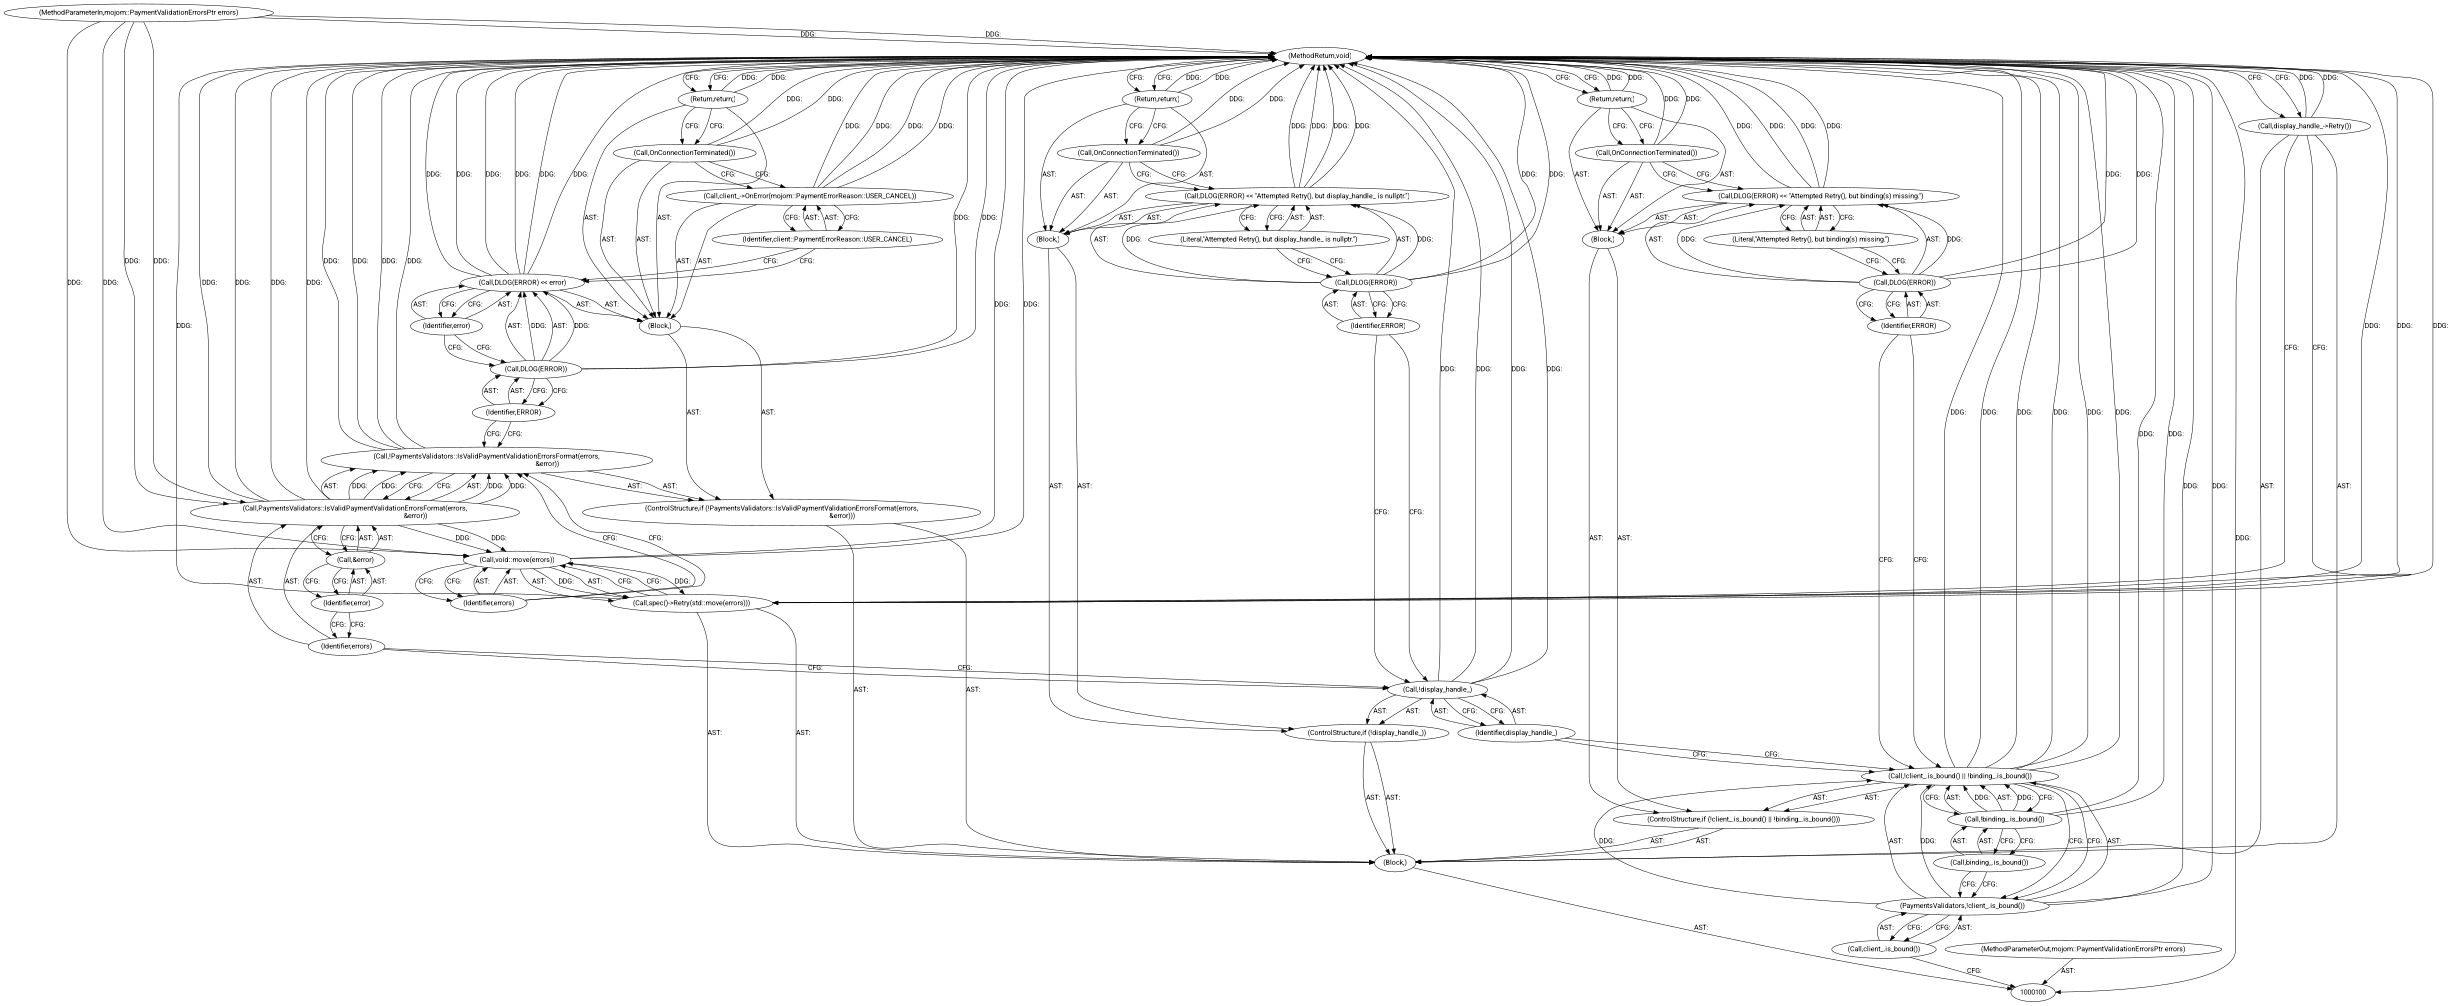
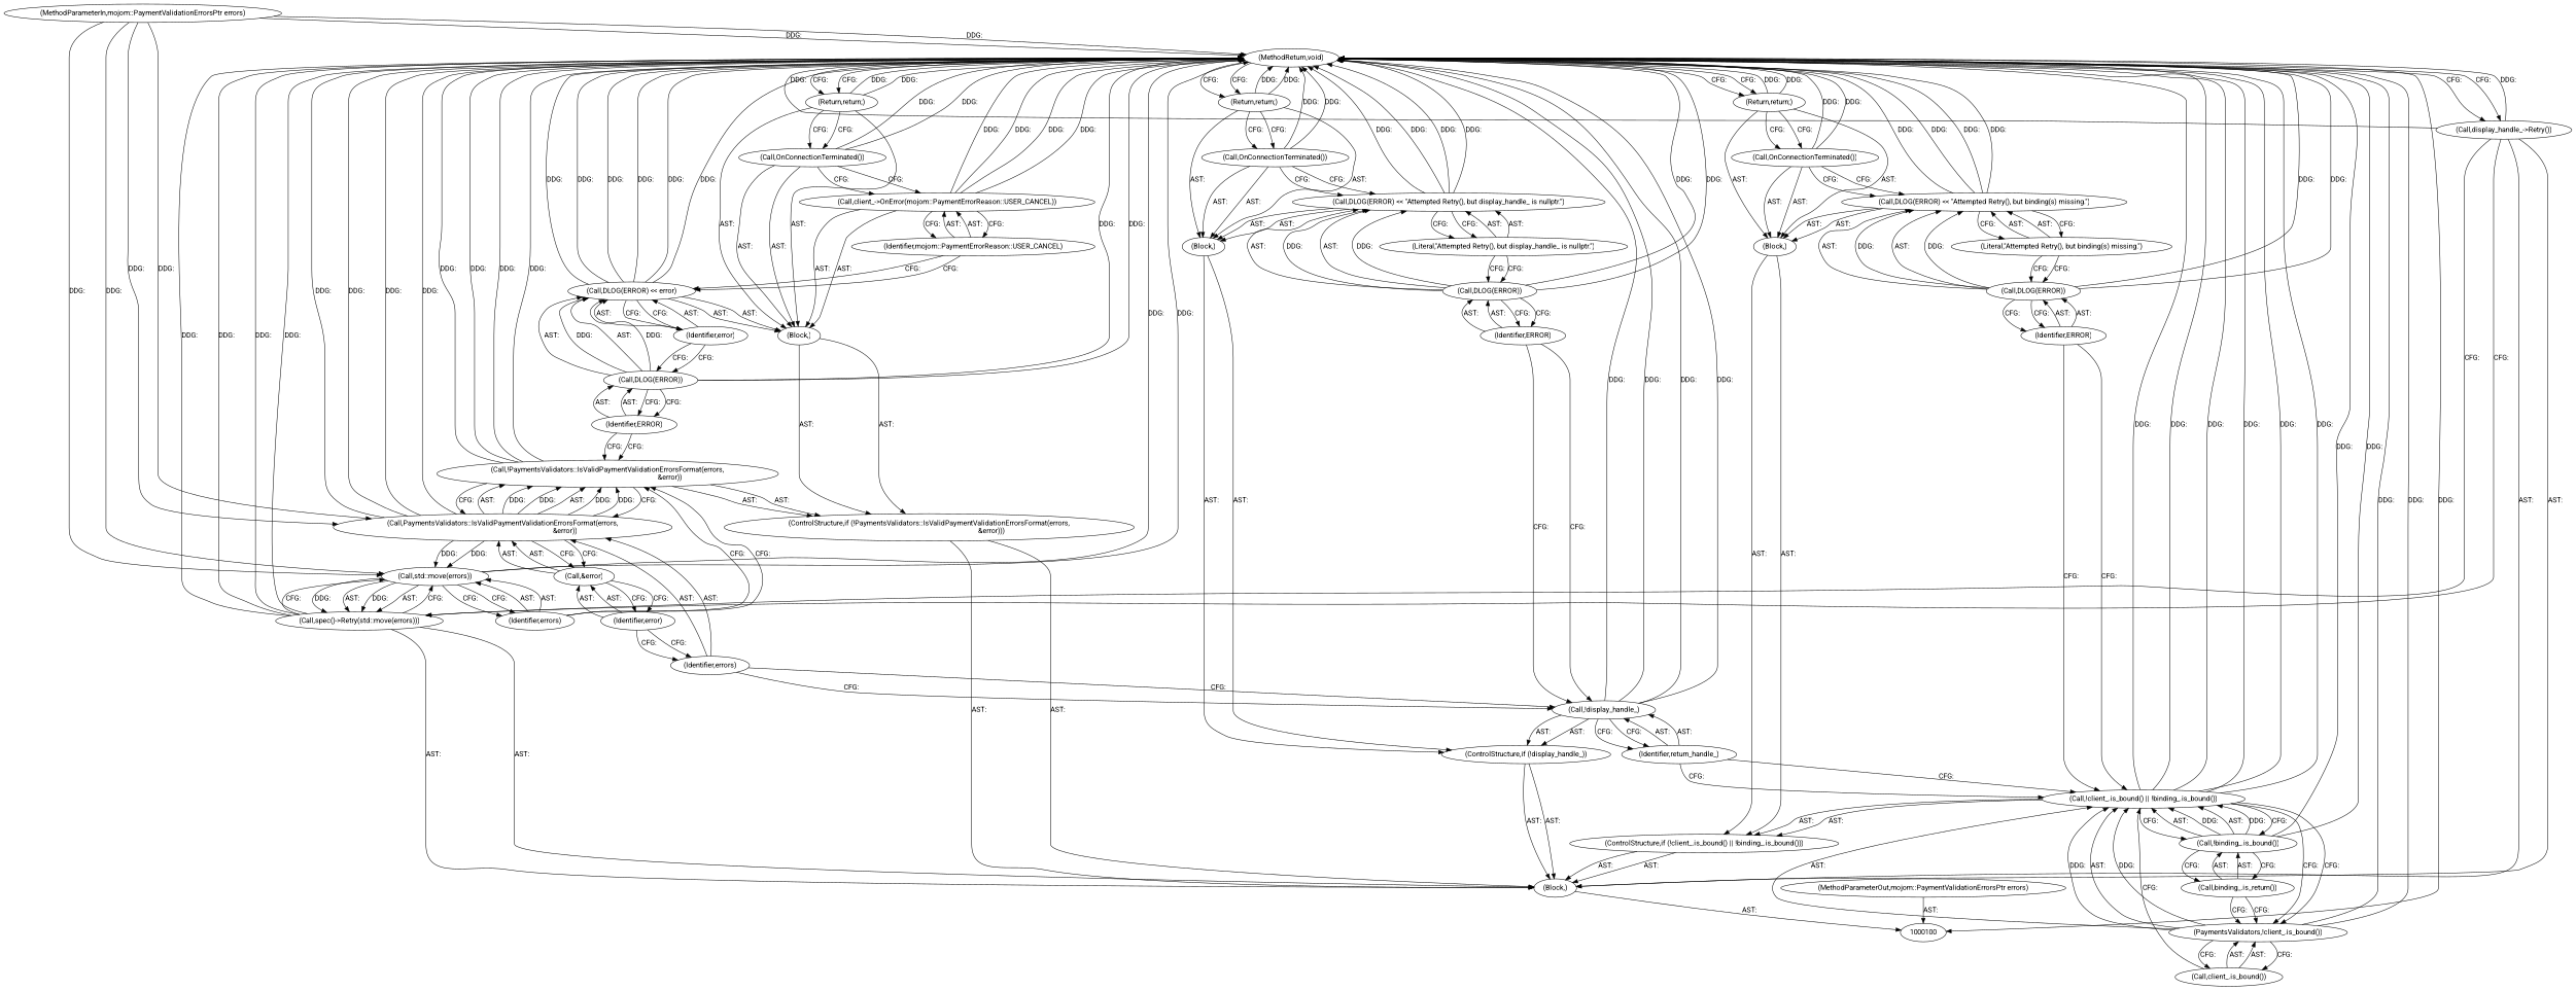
  digraph {
    fontname=Roboto
    node [fontname=Roboto]
    edge [fontname=Roboto]
    n1 [label="(MethodReturn,void)"]
    n2 [label="(Return,return;)"]
    n3 [label="(Return,return;)"]
    n4 [label="(Call,display_handle_->Retry())"]
    n5 [label="(Return,return;)"]
    1000100
    n7 [label="(Call,OnConnectionTerminated())"]
    n8 [label="(Block,)"]
    n9 [label="(Block,)"]
    n10 [label="(Call,OnConnectionTerminated())"]
    n11 [label="(Block,)"]
    n12 [label="(Call,spec()->Retry(std::move(errors)))"]
    n13 [label="(Block,)"]
    n14 [label="(Call,OnConnectionTerminated())"]
    n15 [label="(MethodParameterIn,mojom::PaymentValidationErrorsPtr errors)"]
    n16 [label="(Call,PaymentsValidators::IsValidPaymentValidationErrorsFormat(errors,\n                                                                 &error))"]
-   n17 [label="(Call,void::move(errors))"]
+   n17 [label="(Call,std::move(errors))"]
    n18 [label="(Call,!PaymentsValidators::IsValidPaymentValidationErrorsFormat(errors,\n                                                                 &error))"]
    n19 [label="(Call,&error)"]
    n20 [label="(Identifier,errors)"]
    n21 [label="(MethodParameterOut,mojom::PaymentValidationErrorsPtr errors)"]
    n22 [label="(Call,DLOG(ERROR) << \"Attempted Retry(), but display_handle_ is nullptr.\")"]
    n23 [label="(ControlStructure,if (!display_handle_))"]
    n24 [label="(Literal,\"Attempted Retry(), but display_handle_ is nullptr.\")"]
    n25 [label="(ControlStructure,if (!PaymentsValidators::IsValidPaymentValidationErrorsFormat(errors,\n                                                                 &error)))"]
    n26 [label="(Identifier,errors)"]
    n27 [label="(Call,!display_handle_)"]
-   n28 [label="(Identifier,display_handle_)"]
+   n28 [label="(Identifier,return_handle_)"]
    n29 [label="(Identifier,error)"]
    n30 [label="(Identifier,error)"]
    n31 [label="(Call,DLOG(ERROR) << error)"]
    n32 [label="(Call,DLOG(ERROR))"]
    n33 [label="(Identifier,ERROR)"]
-   n34 [label="(Identifier,client::PaymentErrorReason::USER_CANCEL)"]
+   n34 [label="(Identifier,mojom::PaymentErrorReason::USER_CANCEL)"]
    n35 [label="(Call,client_->OnError(mojom::PaymentErrorReason::USER_CANCEL))"]
    n36 [label="(ControlStructure,if (!client_.is_bound() || !binding_.is_bound()))"]
    n37 [label="(Call,!binding_.is_bound())"]
-   n38 [label="(Call,binding_.is_bound())"]
+   n38 [label="(Call,binding_.is_return())"]
    n39 [label="(Call,!client_.is_bound() || !binding_.is_bound())"]
    n40 [label="(PaymentsValidators,!client_.is_bound())"]
    n41 [label="(Call,client_.is_bound())"]
    n42 [label="(Literal,\"Attempted Retry(), but binding(s) missing.\")"]
    n43 [label="(Call,DLOG(ERROR) << \"Attempted Retry(), but binding(s) missing.\")"]
    n44 [label="(Call,DLOG(ERROR))"]
    n45 [label="(Identifier,ERROR)"]
    n46 [label="(Call,DLOG(ERROR))"]
    n47 [label="(Identifier,ERROR)"]
    n1 -> n2 [label="CFG: "]
    n1 -> n2 [label="CFG: "]
    n1 -> n3 [label="CFG: "]
    n1 -> n3 [label="CFG: "]
    n1 -> n4 [label="CFG: "]
    n1 -> n4 [label="CFG: "]
    n1 -> n5 [label="CFG: "]
    n1 -> n5 [label="CFG: "]
    n1 -> 1000100 [label="DDG: "]
    n2 -> n1 [label="DDG: "]
    n2 -> n1 [label="DDG: "]
    n2 -> n7 [label="CFG: "]
    n2 -> n7 [label="CFG: "]
    n2 -> n8 [label="AST: "]
    n2 -> n8 [label="AST: "]
    n3 -> n1 [label="DDG: "]
    n3 -> n1 [label="DDG: "]
    n3 -> n9 [label="AST: "]
    n3 -> n9 [label="AST: "]
    n3 -> n10 [label="CFG: "]
    n3 -> n10 [label="CFG: "]
    n4 -> n1 [label="DDG: "]
    n4 -> n1 [label="DDG: "]
    n4 -> n11 [label="AST: "]
    n4 -> n11 [label="AST: "]
    n4 -> n12 [label="CFG: "]
    n4 -> n12 [label="CFG: "]
    n5 -> n1 [label="DDG: "]
    n5 -> n1 [label="DDG: "]
    n5 -> n13 [label="AST: "]
    n5 -> n13 [label="AST: "]
    n5 -> n14 [label="CFG: "]
    n5 -> n14 [label="CFG: "]
    n7 -> n1 [label="DDG: "]
    n7 -> n1 [label="DDG: "]
    n7 -> n8 [label="AST: "]
    n7 -> n8 [label="AST: "]
    n7 -> n22 [label="CFG: "]
    n7 -> n22 [label="CFG: "]
    n8 -> n23 [label="AST: "]
    n8 -> n23 [label="AST: "]
    n9 -> n25 [label="AST: "]
    n9 -> n25 [label="AST: "]
    n10 -> n1 [label="DDG: "]
    n10 -> n1 [label="DDG: "]
    n10 -> n9 [label="AST: "]
    n10 -> n9 [label="AST: "]
    n10 -> n35 [label="CFG: "]
    n10 -> n35 [label="CFG: "]
    n11 -> 1000100 [label="AST: "]
    n12 -> n1 [label="DDG: "]
    n12 -> n1 [label="DDG: "]
    n12 -> n1 [label="DDG: "]
    n12 -> n1 [label="DDG: "]
    n12 -> n11 [label="AST: "]
    n12 -> n11 [label="AST: "]
    n12 -> n17 [label="CFG: "]
    n12 -> n17 [label="CFG: "]
    n13 -> n36 [label="AST: "]
    n13 -> n36 [label="AST: "]
    n14 -> n1 [label="DDG: "]
    n14 -> n1 [label="DDG: "]
    n14 -> n13 [label="AST: "]
    n14 -> n13 [label="AST: "]
    n14 -> n43 [label="CFG: "]
    n14 -> n43 [label="CFG: "]
    n15 -> n1 [label="DDG: "]
    n15 -> n1 [label="DDG: "]
    n15 -> n16 [label="DDG: "]
    n15 -> n16 [label="DDG: "]
    n15 -> n17 [label="DDG: "]
    n15 -> n17 [label="DDG: "]
    n16 -> n1 [label="DDG: "]
    n16 -> n1 [label="DDG: "]
    n16 -> n1 [label="DDG: "]
    n16 -> n1 [label="DDG: "]
    n16 -> n17 [label="DDG: "]
    n16 -> n17 [label="DDG: "]
    n16 -> n18 [label="AST: "]
    n16 -> n18 [label="DDG: "]
    n16 -> n18 [label="DDG: "]
    n16 -> n18 [label="AST: "]
    n16 -> n18 [label="DDG: "]
    n16 -> n18 [label="DDG: "]
    n16 -> n19 [label="CFG: "]
    n16 -> n19 [label="CFG: "]
    n17 -> n1 [label="DDG: "]
    n17 -> n1 [label="DDG: "]
    n17 -> n12 [label="AST: "]
    n17 -> n12 [label="DDG: "]
    n17 -> n12 [label="AST: "]
    n17 -> n12 [label="DDG: "]
    n17 -> n20 [label="CFG: "]
    n17 -> n20 [label="CFG: "]
    n18 -> n1 [label="DDG: "]
    n18 -> n1 [label="DDG: "]
    n18 -> n1 [label="DDG: "]
    n18 -> n1 [label="DDG: "]
    n18 -> n16 [label="CFG: "]
    n18 -> n16 [label="CFG: "]
    n18 -> n25 [label="AST: "]
    n18 -> n25 [label="AST: "]
    n19 -> n16 [label="AST: "]
    n19 -> n16 [label="AST: "]
    n19 -> n29 [label="CFG: "]
    n19 -> n29 [label="CFG: "]
    n20 -> n17 [label="AST: "]
    n20 -> n17 [label="AST: "]
    n20 -> n18 [label="CFG: "]
    n20 -> n18 [label="CFG: "]
    n21 -> 1000100 [label="AST: "]
    n22 -> n1 [label="DDG: "]
    n22 -> n1 [label="DDG: "]
    n22 -> n1 [label="DDG: "]
    n22 -> n1 [label="DDG: "]
    n22 -> n8 [label="AST: "]
    n22 -> n8 [label="AST: "]
    n22 -> n24 [label="CFG: "]
    n22 -> n24 [label="CFG: "]
    n23 -> n11 [label="AST: "]
    n23 -> n11 [label="AST: "]
    n24 -> n22 [label="AST: "]
    n24 -> n22 [label="AST: "]
    n24 -> n46 [label="CFG: "]
    n24 -> n46 [label="CFG: "]
    n25 -> n11 [label="AST: "]
    n25 -> n11 [label="AST: "]
    n26 -> n16 [label="AST: "]
    n26 -> n16 [label="AST: "]
    n26 -> n27 [label="CFG: "]
    n26 -> n27 [label="CFG: "]
    n27 -> n1 [label="DDG: "]
    n27 -> n1 [label="DDG: "]
    n27 -> n1 [label="DDG: "]
    n27 -> n1 [label="DDG: "]
    n27 -> n23 [label="AST: "]
    n27 -> n23 [label="AST: "]
    n27 -> n28 [label="CFG: "]
    n27 -> n28 [label="CFG: "]
    n28 -> n27 [label="AST: "]
    n28 -> n27 [label="AST: "]
    n28 -> n39 [label="CFG: "]
    n28 -> n39 [label="CFG: "]
    n29 -> n19 [label="AST: "]
    n29 -> n19 [label="AST: "]
    n29 -> n26 [label="CFG: "]
    n29 -> n26 [label="CFG: "]
    n30 -> n31 [label="AST: "]
    n30 -> n31 [label="AST: "]
    n30 -> n32 [label="CFG: "]
    n30 -> n32 [label="CFG: "]
    n31 -> n1 [label="DDG: "]
    n31 -> n1 [label="DDG: "]
    n31 -> n1 [label="DDG: "]
    n31 -> n1 [label="DDG: "]
    n31 -> n1 [label="DDG: "]
    n31 -> n1 [label="DDG: "]
    n31 -> n9 [label="AST: "]
    n31 -> n9 [label="AST: "]
    n31 -> n30 [label="CFG: "]
    n31 -> n30 [label="CFG: "]
    n32 -> n1 [label="DDG: "]
    n32 -> n1 [label="DDG: "]
    n32 -> n31 [label="AST: "]
    n32 -> n31 [label="DDG: "]
    n32 -> n31 [label="AST: "]
    n32 -> n31 [label="DDG: "]
    n32 -> n33 [label="CFG: "]
    n32 -> n33 [label="CFG: "]
    n33 -> n18 [label="CFG: "]
    n33 -> n18 [label="CFG: "]
    n33 -> n32 [label="AST: "]
    n33 -> n32 [label="AST: "]
    n34 -> n31 [label="CFG: "]
    n34 -> n31 [label="CFG: "]
    n34 -> n35 [label="AST: "]
    n34 -> n35 [label="AST: "]
    n35 -> n1 [label="DDG: "]
    n35 -> n1 [label="DDG: "]
    n35 -> n1 [label="DDG: "]
    n35 -> n1 [label="DDG: "]
    n35 -> n9 [label="AST: "]
    n35 -> n9 [label="AST: "]
    n35 -> n34 [label="CFG: "]
    n35 -> n34 [label="CFG: "]
    n36 -> n11 [label="AST: "]
    n36 -> n11 [label="AST: "]
    n37 -> n1 [label="DDG: "]
    n37 -> n1 [label="DDG: "]
    n37 -> n38 [label="CFG: "]
    n37 -> n38 [label="CFG: "]
    n37 -> n39 [label="AST: "]
    n37 -> n39 [label="DDG: "]
    n37 -> n39 [label="AST: "]
    n37 -> n39 [label="DDG: "]
    n38 -> n37 [label="AST: "]
    n38 -> n37 [label="AST: "]
    n38 -> n40 [label="CFG: "]
    n38 -> n40 [label="CFG: "]
    n39 -> n1 [label="DDG: "]
    n39 -> n1 [label="DDG: "]
    n39 -> n1 [label="DDG: "]
    n39 -> n1 [label="DDG: "]
    n39 -> n1 [label="DDG: "]
    n39 -> n1 [label="DDG: "]
    n39 -> n36 [label="AST: "]
    n39 -> n36 [label="AST: "]
    n39 -> n37 [label="CFG: "]
    n39 -> n37 [label="CFG: "]
    n39 -> n40 [label="CFG: "]
    n39 -> n40 [label="CFG: "]
    n40 -> n1 [label="DDG: "]
    n40 -> n1 [label="DDG: "]
    n40 -> n39 [label="AST: "]
    n40 -> n39 [label="DDG: "]
    n40 -> n39 [label="AST: "]
    n40 -> n39 [label="DDG: "]
    n40 -> n41 [label="CFG: "]
    n40 -> n41 [label="CFG: "]
-   n41 -> 1000100 [label="CFG: "]
+   n41 -> n39 [label="CFG: "]
    n41 -> n40 [label="AST: "]
    n41 -> n40 [label="AST: "]
    n42 -> n43 [label="AST: "]
    n42 -> n43 [label="AST: "]
    n42 -> n44 [label="CFG: "]
    n42 -> n44 [label="CFG: "]
    n43 -> n1 [label="DDG: "]
    n43 -> n1 [label="DDG: "]
    n43 -> n1 [label="DDG: "]
    n43 -> n1 [label="DDG: "]
    n43 -> n13 [label="AST: "]
    n43 -> n13 [label="AST: "]
    n43 -> n42 [label="CFG: "]
    n43 -> n42 [label="CFG: "]
    n44 -> n1 [label="DDG: "]
    n44 -> n1 [label="DDG: "]
    n44 -> n43 [label="AST: "]
    n44 -> n43 [label="DDG: "]
    n44 -> n43 [label="AST: "]
    n44 -> n43 [label="DDG: "]
    n44 -> n45 [label="CFG: "]
    n44 -> n45 [label="CFG: "]
    n45 -> n39 [label="CFG: "]
    n45 -> n39 [label="CFG: "]
    n45 -> n44 [label="AST: "]
    n45 -> n44 [label="AST: "]
    n46 -> n1 [label="DDG: "]
    n46 -> n1 [label="DDG: "]
    n46 -> n22 [label="AST: "]
    n46 -> n22 [label="DDG: "]
    n46 -> n22 [label="AST: "]
    n46 -> n22 [label="DDG: "]
    n46 -> n47 [label="CFG: "]
    n46 -> n47 [label="CFG: "]
    n47 -> n27 [label="CFG: "]
    n47 -> n27 [label="CFG: "]
    n47 -> n46 [label="AST: "]
    n47 -> n46 [label="AST: "]
  }
